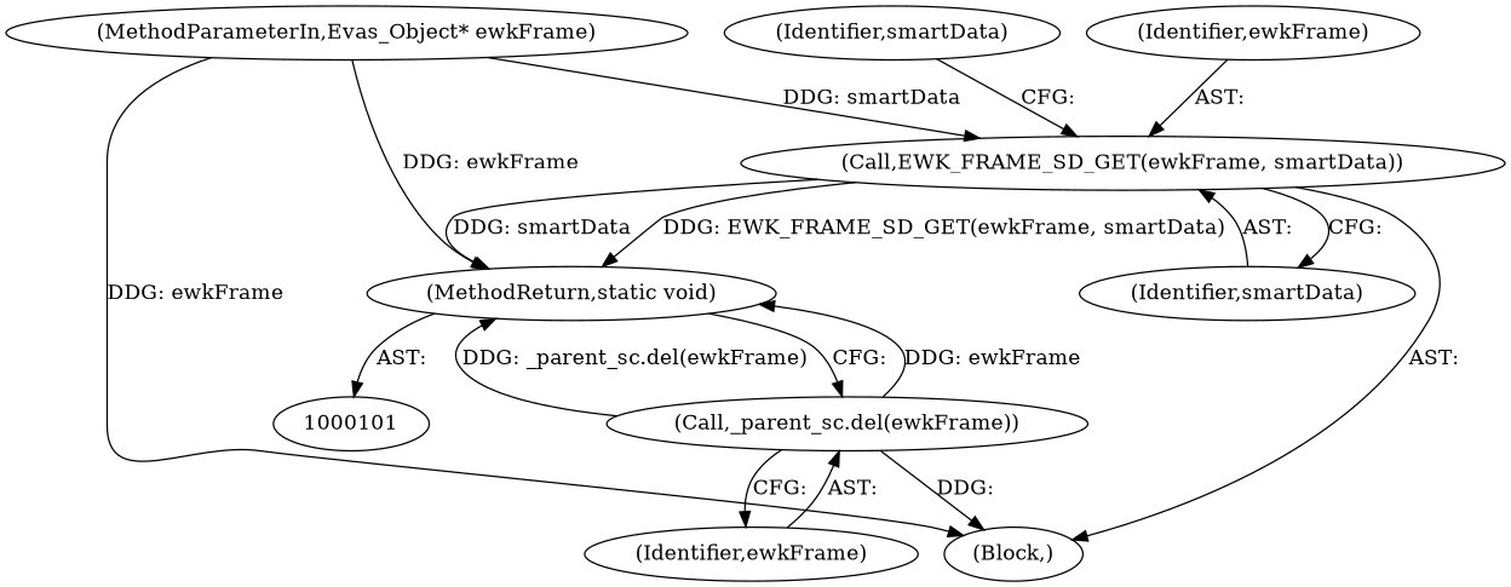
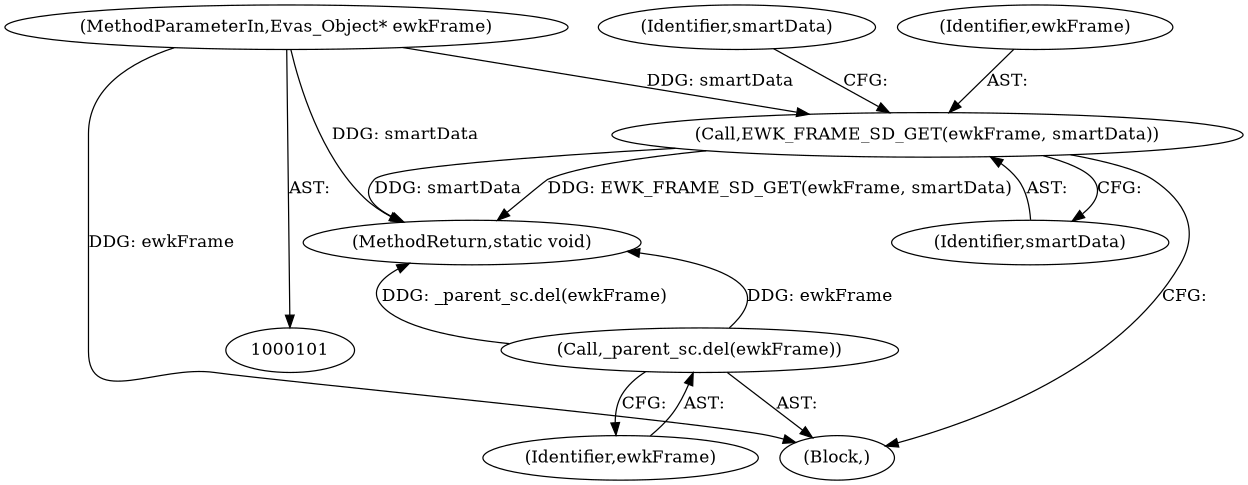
  digraph {
    n1 [label="(Call,EWK_FRAME_SD_GET(ewkFrame, smartData))"]
    n2 [label="(Block,)"]
    n3 [label="(MethodReturn,static void)"]
    n4 [label="(Identifier,smartData)"]
    n5 [label="(Call,_parent_sc.del(ewkFrame))"]
    n6 [label="(Identifier,ewkFrame)"]
    n7 [label="(MethodParameterIn,Evas_Object* ewkFrame)"]
    1000101
    n9 [label="(Identifier,ewkFrame)"]
    n10 [label="(Identifier,smartData)"]
-   n1 -> n2 [label="AST: "]
+   n1 -> n2 [label="CFG: "]
    n1 -> n3 [label="DDG: EWK_FRAME_SD_GET(ewkFrame, smartData)"]
    n1 -> n3 [label="DDG: smartData"]
    n1 -> n4 [label="CFG: "]
-   n3 -> n5 [label="CFG: "]
    n4 -> n1 [label="AST: "]
-   n5 -> n2 [label="DDG: "]
+   n5 -> n2 [label="AST: "]
    n5 -> n3 [label="DDG: ewkFrame"]
    n5 -> n3 [label="DDG: _parent_sc.del(ewkFrame)"]
    n5 -> n6 [label="CFG: "]
    n6 -> n5 [label="AST: "]
    n7 -> n1 [label="DDG: smartData"]
    n7 -> n2 [label="DDG: ewkFrame"]
-   n7 -> n3 [label="DDG: ewkFrame"]
-   n3 -> 1000101 [label="AST: "]
+   n7 -> n3 [label="DDG: smartData"]
+   n7 -> 1000101 [label="AST: "]
    n9 -> n1 [label="AST: "]
    n10 -> n1 [label="CFG: "]
  }
